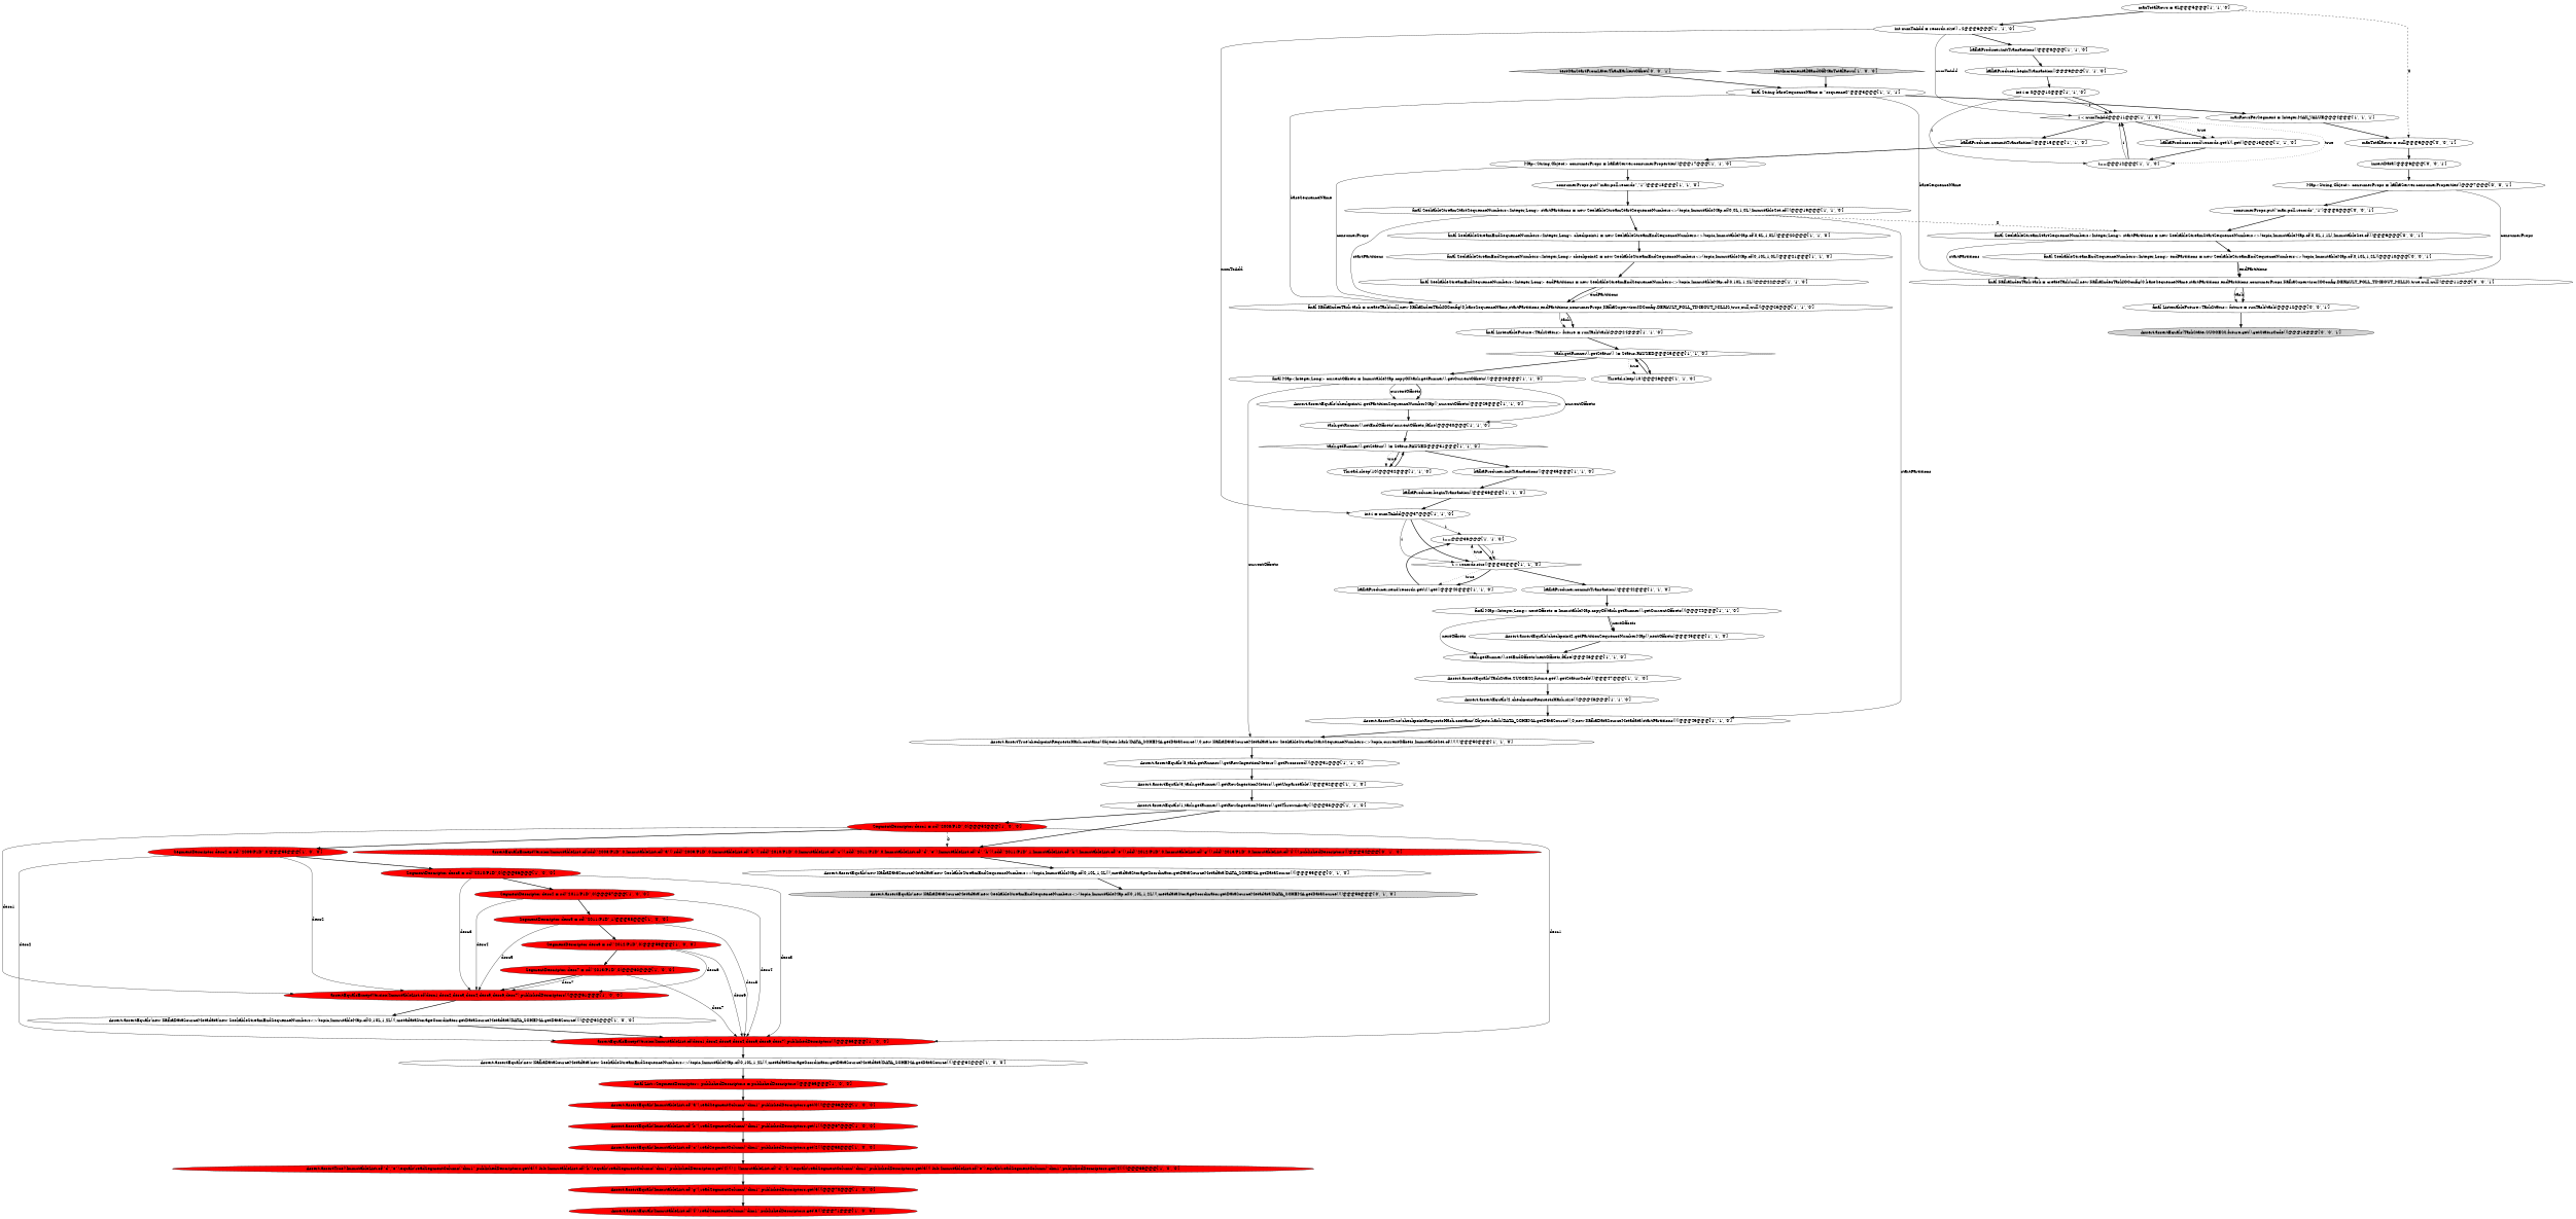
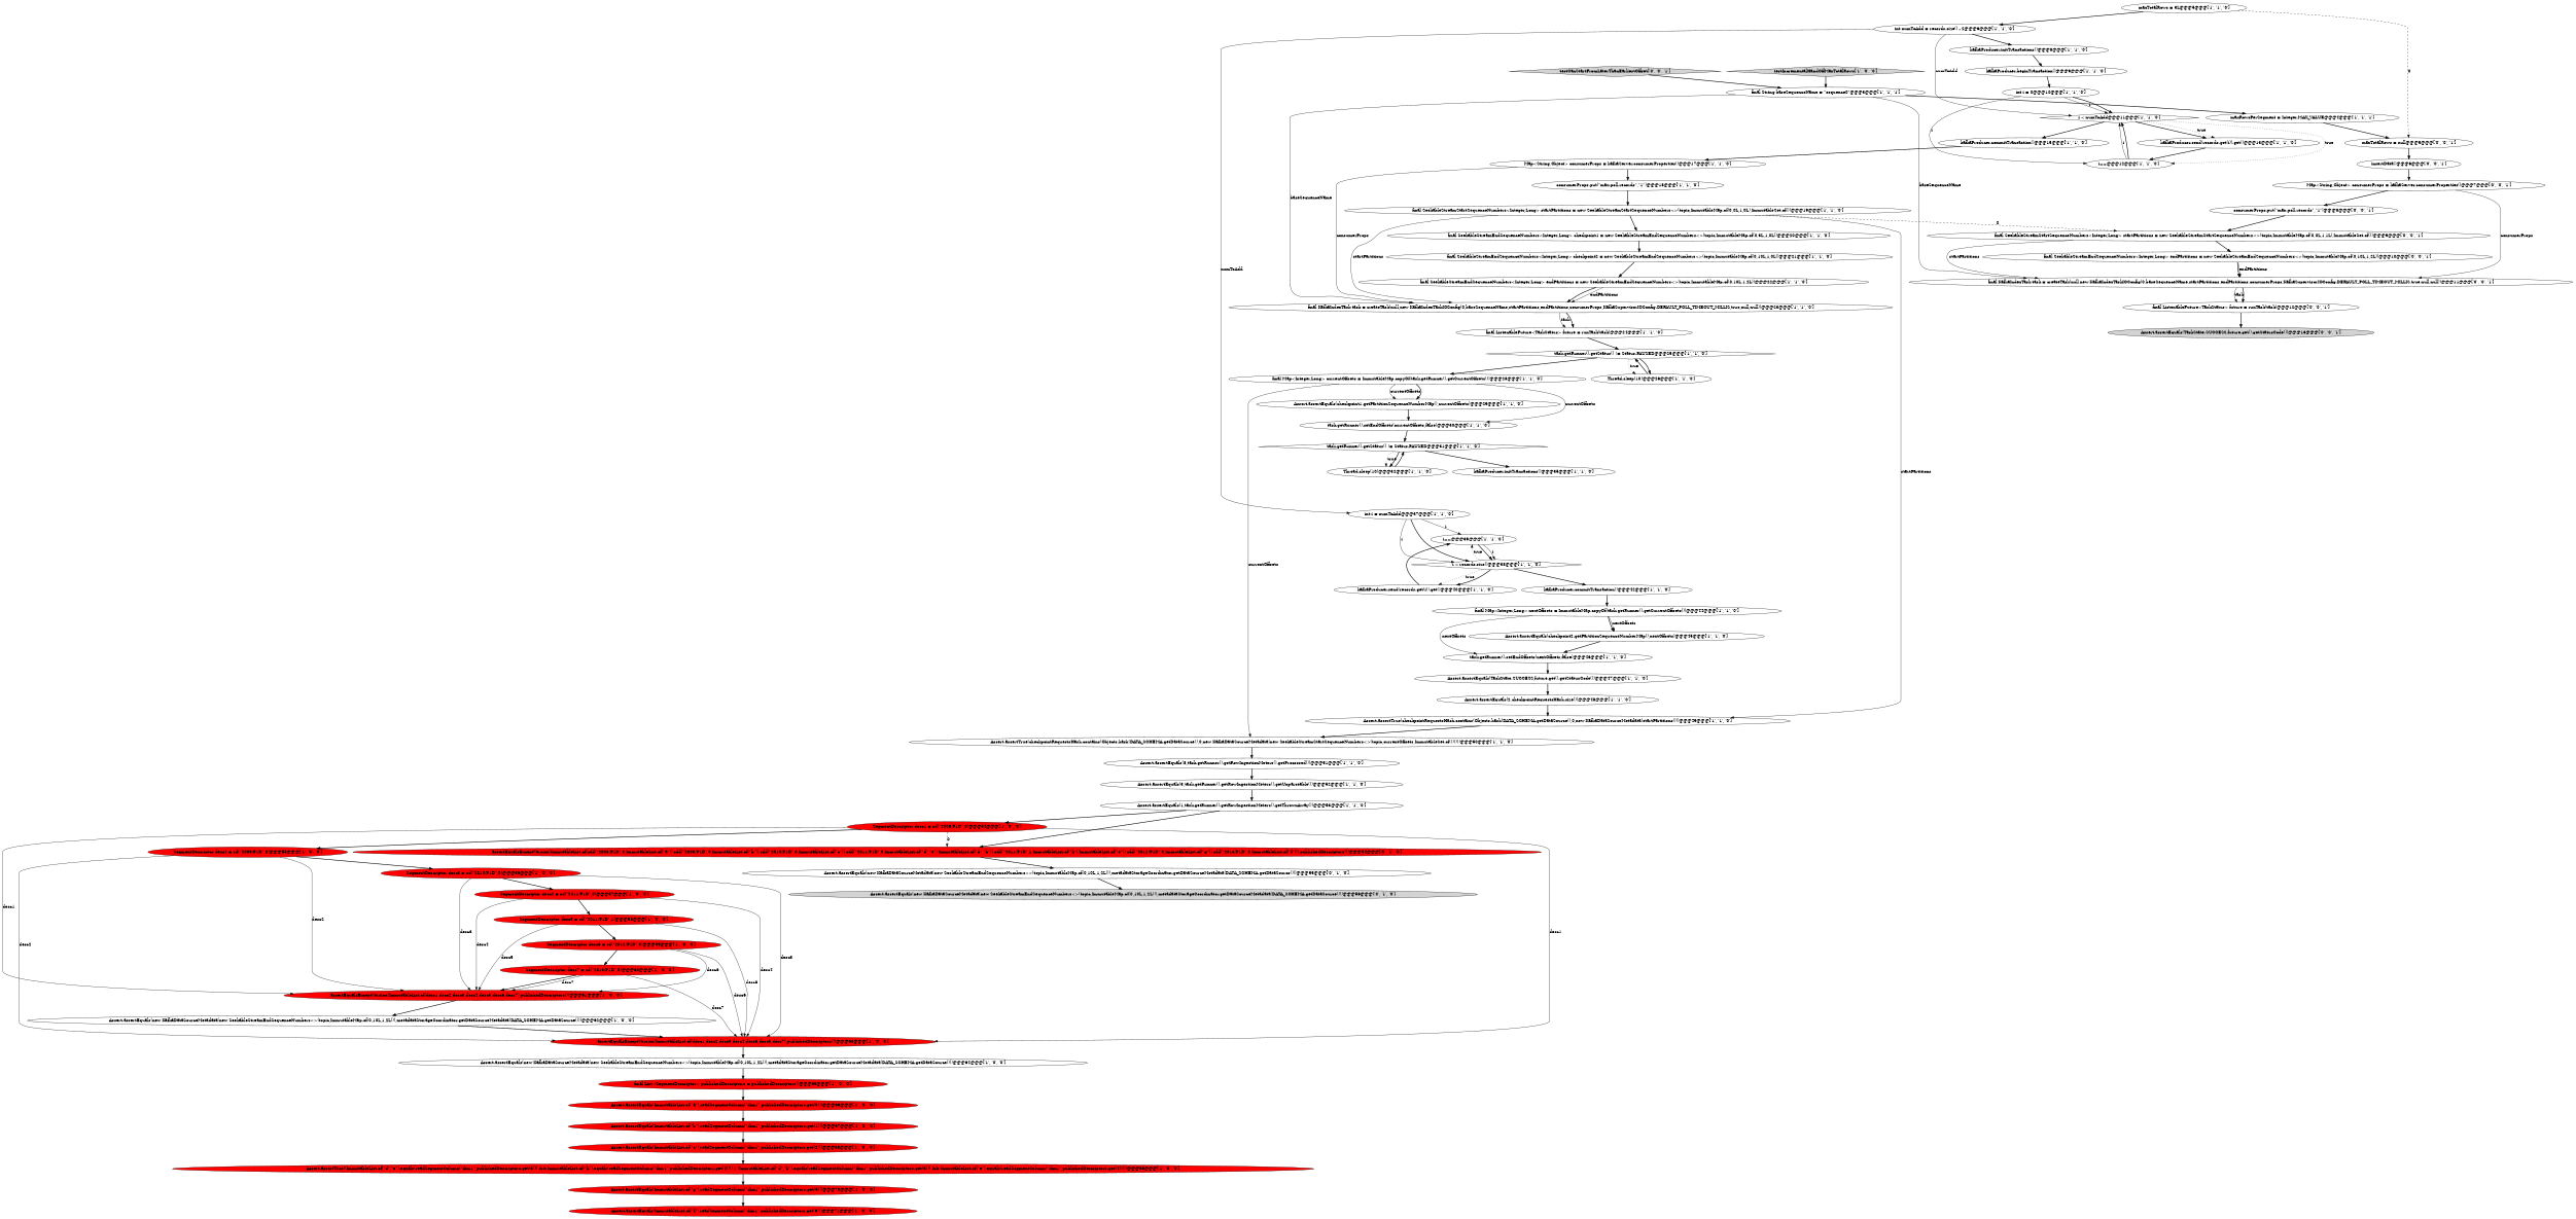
  digraph {
    node [fillcolor=white shape=ellipse style=filled]
    edge [style=bold]
    n1 [label="int i = numToAdd@@@37@@@['1', '1', '0']"]
    n2 [label="i++@@@39@@@['1', '1', '0']"]
    n3 [label="i < records.size()@@@38@@@['1', '1', '0']" shape=diamond]
    n4 [label="kafkaProducer.send(records.get(i)).get()@@@40@@@['1', '1', '0']"]
    n5 [label="kafkaProducer.commitTransaction()@@@42@@@['1', '1', '0']"]
    n6 [fillcolor=red label="Assert.assertEquals(ImmutableList.of(\"b\"),readSegmentColumn(\"dim1\",publishedDescriptors.get(1)))@@@67@@@['1', '0', '0']"]
    n7 [fillcolor=red label="Assert.assertEquals(ImmutableList.of(\"c\"),readSegmentColumn(\"dim1\",publishedDescriptors.get(2)))@@@68@@@['1', '0', '0']"]
    n8 [fillcolor=red label="Assert.assertTrue((ImmutableList.of(\"d\",\"e\").equals(readSegmentColumn(\"dim1\",publishedDescriptors.get(3))) && ImmutableList.of(\"h\").equals(readSegmentColumn(\"dim1\",publishedDescriptors.get(4)))) || (ImmutableList.of(\"d\",\"h\").equals(readSegmentColumn(\"dim1\",publishedDescriptors.get(3))) && ImmutableList.of(\"e\").equals(readSegmentColumn(\"dim1\",publishedDescriptors.get(4)))))@@@69@@@['1', '0', '0']"]
    n9 [fillcolor=lightgray label="testCanStartFromLaterThanEarliestOffset['0', '0', '1']" shape=diamond]
    n10 [label="final String baseSequenceName = \"sequence0\"@@@3@@@['1', '1', '1']"]
    n11 [label="final KafkaIndexTask task = createTask(null,new KafkaIndexTaskIOConfig(0,baseSequenceName,startPartitions,endPartitions,consumerProps,KafkaSupervisorIOConfig.DEFAULT_POLL_TIMEOUT_MILLIS,true,null,null))@@@23@@@['1', '1', '0']"]
    n12 [label="maxRowsPerSegment = Integer.MAX_VALUE@@@4@@@['1', '1', '1']"]
    n13 [label="final KafkaIndexTask task = createTask(null,new KafkaIndexTaskIOConfig(0,baseSequenceName,startPartitions,endPartitions,consumerProps,KafkaSupervisorIOConfig.DEFAULT_POLL_TIMEOUT_MILLIS,true,null,null))@@@11@@@['0', '0', '1']"]
    n14 [fillcolor=lightgray label="Assert.assertEquals(new KafkaDataSourceMetadata(new SeekableStreamEndSequenceNumbers<>(topic,ImmutableMap.of(0,10L,1,2L))),metadataStorageCoordinator.getDataSourceMetadata(DATA_SCHEMA.getDataSource()))@@@56@@@['0', '1', '0']"]
    n15 [label="Thread.sleep(10)@@@26@@@['1', '1', '0']"]
    n16 [label="task.getRunner().getStatus() != Status.PAUSED@@@25@@@['1', '1', '0']" shape=diamond]
    n17 [label="final Map<Integer,Long> currentOffsets = ImmutableMap.copyOf(task.getRunner().getCurrentOffsets())@@@28@@@['1', '1', '0']"]
    n18 [fillcolor=lightgray label="testIncrementalHandOffMaxTotalRows['1', '0', '0']" shape=diamond]
    n19 [label="kafkaProducer.commitTransaction()@@@15@@@['1', '1', '0']"]
    n20 [label="Map<String,Object> consumerProps = kafkaServer.consumerProperties()@@@17@@@['1', '1', '0']"]
    n21 [label="consumerProps.put(\"max.poll.records\",\"1\")@@@18@@@['1', '1', '0']"]
    n22 [fillcolor=red label="assertEqualsExceptVersion(ImmutableList.of(sdd(\"2008/P1D\",0,ImmutableList.of(\"a\")),sdd(\"2009/P1D\",0,ImmutableList.of(\"b\")),sdd(\"2010/P1D\",0,ImmutableList.of(\"c\")),sdd(\"2011/P1D\",0,ImmutableList.of(\"d\",\"e\"),ImmutableList.of(\"d\",\"h\")),sdd(\"2011/P1D\",1,ImmutableList.of(\"h\"),ImmutableList.of(\"e\")),sdd(\"2012/P1D\",0,ImmutableList.of(\"g\")),sdd(\"2013/P1D\",0,ImmutableList.of(\"f\"))),publishedDescriptors())@@@54@@@['0', '1', '0']"]
    n23 [label="Assert.assertEquals(new KafkaDataSourceMetadata(new SeekableStreamEndSequenceNumbers<>(topic,ImmutableMap.of(0,10L,1,2L))),metadataStorageCoordinator.getDataSourceMetadata(DATA_SCHEMA.getDataSource()))@@@55@@@['0', '1', '0']"]
-   n24 [label="kafkaProducer.beginTransaction()@@@36@@@['1', '1', '0']"]
    n25 [label="Assert.assertEquals(new KafkaDataSourceMetadata(new SeekableStreamEndSequenceNumbers<>(topic,ImmutableMap.of(0,10L,1,2L))),metadataStorageCoordinator.getDataSourceMetadata(DATA_SCHEMA.getDataSource()))@@@64@@@['1', '0', '0']"]
    n26 [fillcolor=red label="final List<SegmentDescriptor> publishedDescriptors = publishedDescriptors()@@@65@@@['1', '0', '0']"]
    n27 [fillcolor=red label="Assert.assertEquals(ImmutableList.of(\"a\"),readSegmentColumn(\"dim1\",publishedDescriptors.get(0)))@@@66@@@['1', '0', '0']"]
    n28 [fillcolor=red label="Assert.assertEquals(ImmutableList.of(\"g\"),readSegmentColumn(\"dim1\",publishedDescriptors.get(5)))@@@70@@@['1', '0', '0']"]
    n29 [label="Thread.sleep(10)@@@32@@@['1', '1', '0']"]
    n30 [label="task.getRunner().getStatus() != Status.PAUSED@@@31@@@['1', '1', '0']" shape=diamond]
    n31 [label="kafkaProducer.initTransactions()@@@35@@@['1', '1', '0']"]
    n32 [label="insertData()@@@6@@@['0', '0', '1']"]
    n33 [label="Map<String,Object> consumerProps = kafkaServer.consumerProperties()@@@7@@@['0', '0', '1']"]
    n34 [label="consumerProps.put(\"max.poll.records\",\"1\")@@@8@@@['0', '0', '1']"]
    n35 [label="final SeekableStreamEndSequenceNumbers<Integer,Long> checkpoint1 = new SeekableStreamEndSequenceNumbers<>(topic,ImmutableMap.of(0,3L,1,0L))@@@20@@@['1', '1', '0']"]
    n36 [label="final SeekableStreamEndSequenceNumbers<Integer,Long> checkpoint2 = new SeekableStreamEndSequenceNumbers<>(topic,ImmutableMap.of(0,10L,1,0L))@@@21@@@['1', '1', '0']"]
    n37 [label="final SeekableStreamEndSequenceNumbers<Integer,Long> endPartitions = new SeekableStreamEndSequenceNumbers<>(topic,ImmutableMap.of(0,10L,1,2L))@@@22@@@['1', '1', '0']"]
    n38 [label="final Map<Integer,Long> nextOffsets = ImmutableMap.copyOf(task.getRunner().getCurrentOffsets())@@@44@@@['1', '1', '0']"]
    n39 [label="Assert.assertEquals(checkpoint2.getPartitionSequenceNumberMap(),nextOffsets)@@@45@@@['1', '1', '0']"]
    n40 [label="task.getRunner().setEndOffsets(nextOffsets,false)@@@46@@@['1', '1', '0']"]
    n41 [label="Assert.assertEquals(TaskState.SUCCESS,future.get().getStatusCode())@@@47@@@['1', '1', '0']"]
    n42 [fillcolor=red label="SegmentDescriptor desc2 = sd(\"2009/P1D\",0)@@@55@@@['1', '0', '0']"]
    n43 [fillcolor=red label="assertEqualsExceptVersion(ImmutableList.of(desc1,desc2,desc3,desc4,desc5,desc6,desc7),publishedDescriptors())@@@63@@@['1', '0', '0']"]
    n44 [fillcolor=red label="assertEqualsExceptVersion(ImmutableList.of(desc1,desc2,desc3,desc4,desc5,desc6,desc7),publishedDescriptors())@@@61@@@['1', '0', '0']"]
    n45 [fillcolor=red label="SegmentDescriptor desc3 = sd(\"2010/P1D\",0)@@@56@@@['1', '0', '0']"]
    n46 [label="Assert.assertEquals(new KafkaDataSourceMetadata(new SeekableStreamEndSequenceNumbers<>(topic,ImmutableMap.of(0,10L,1,2L))),metadataStorageCoordinator.getDataSourceMetadata(DATA_SCHEMA.getDataSource()))@@@62@@@['1', '0', '0']"]
    n47 [fillcolor=red label="SegmentDescriptor desc4 = sd(\"2011/P1D\",0)@@@57@@@['1', '0', '0']"]
    n48 [label="Assert.assertTrue(checkpointRequestsHash.contains(Objects.hash(DATA_SCHEMA.getDataSource(),0,new KafkaDataSourceMetadata(new SeekableStreamStartSequenceNumbers<>(topic,currentOffsets,ImmutableSet.of())))))@@@50@@@['1', '1', '0']"]
    n49 [label="Assert.assertEquals(checkpoint1.getPartitionSequenceNumberMap(),currentOffsets)@@@29@@@['1', '1', '0']"]
    n50 [label="task.getRunner().setEndOffsets(currentOffsets,false)@@@30@@@['1', '1', '0']"]
    n51 [label="Assert.assertEquals(8,task.getRunner().getRowIngestionMeters().getProcessed())@@@51@@@['1', '1', '0']"]
    n52 [fillcolor=lightgray label="Assert.assertEquals(TaskState.SUCCESS,future.get().getStatusCode())@@@13@@@['0', '0', '1']"]
    n53 [label="Assert.assertEquals(1,task.getRunner().getRowIngestionMeters().getThrownAway())@@@53@@@['1', '1', '0']"]
    n54 [fillcolor=red label="SegmentDescriptor desc1 = sd(\"2008/P1D\",0)@@@54@@@['1', '0', '0']"]
    n55 [label="final ListenableFuture<TaskStatus> future = runTask(task)@@@24@@@['1', '1', '0']"]
    n56 [label="maxTotalRows = null@@@5@@@['0', '0', '1']"]
    n57 [label="final ListenableFuture<TaskStatus> future = runTask(task)@@@12@@@['0', '0', '1']"]
    n58 [label="kafkaProducer.send(records.get(i)).get()@@@13@@@['1', '1', '0']"]
    n59 [label="i++@@@12@@@['1', '1', '0']"]
    n60 [label="i < numToAdd@@@11@@@['1', '1', '0']" shape=diamond]
    n61 [label="maxTotalRows = 3L@@@5@@@['1', '1', '0']"]
    n62 [label="int numToAdd = records.size() - 2@@@6@@@['1', '1', '0']"]
    n63 [label="kafkaProducer.initTransactions()@@@8@@@['1', '1', '0']"]
    n64 [label="Assert.assertEquals(3,task.getRunner().getRowIngestionMeters().getUnparseable())@@@52@@@['1', '1', '0']"]
    n65 [label="final SeekableStreamEndSequenceNumbers<Integer,Long> endPartitions = new SeekableStreamEndSequenceNumbers<>(topic,ImmutableMap.of(0,10L,1,2L))@@@10@@@['0', '0', '1']"]
    n66 [label="final SeekableStreamStartSequenceNumbers<Integer,Long> startPartitions = new SeekableStreamStartSequenceNumbers<>(topic,ImmutableMap.of(0,0L,1,1L),ImmutableSet.of())@@@9@@@['0', '0', '1']"]
    n67 [fillcolor=red label="Assert.assertEquals(ImmutableList.of(\"f\"),readSegmentColumn(\"dim1\",publishedDescriptors.get(6)))@@@71@@@['1', '0', '0']"]
    n68 [label="kafkaProducer.beginTransaction()@@@9@@@['1', '1', '0']"]
    n69 [label="int i = 0@@@10@@@['1', '1', '0']"]
    n70 [label="Assert.assertEquals(2,checkpointRequestsHash.size())@@@48@@@['1', '1', '0']"]
    n71 [label="Assert.assertTrue(checkpointRequestsHash.contains(Objects.hash(DATA_SCHEMA.getDataSource(),0,new KafkaDataSourceMetadata(startPartitions))))@@@49@@@['1', '1', '0']"]
    n72 [label="final SeekableStreamStartSequenceNumbers<Integer,Long> startPartitions = new SeekableStreamStartSequenceNumbers<>(topic,ImmutableMap.of(0,0L,1,0L),ImmutableSet.of())@@@19@@@['1', '1', '0']"]
    n73 [fillcolor=red label="SegmentDescriptor desc5 = sd(\"2011/P1D\",1)@@@58@@@['1', '0', '0']"]
    n74 [fillcolor=red label="SegmentDescriptor desc7 = sd(\"2013/P1D\",0)@@@60@@@['1', '0', '0']"]
    n75 [fillcolor=red label="SegmentDescriptor desc6 = sd(\"2012/P1D\",0)@@@59@@@['1', '0', '0']"]
    n1 -> n2 [label=i style=solid]
    n1 -> n3 [label=i style=solid]
    n1 -> n3
    n2 -> n3
    n2 -> n3 [label=i style=solid]
    n3 -> n2 [label=true style=dotted]
    n3 -> n4 [label=true style=dotted]
    n3 -> n4
    n3 -> n5
    n4 -> n2
    n5 -> n38
    n6 -> n7
    n7 -> n8
    n8 -> n28
    n9 -> n10
    n10 -> n11 [label=baseSequenceName style=solid]
    n10 -> n12
    n10 -> n13 [label=baseSequenceName style=solid]
    n11 -> n55 [label=task style=solid]
    n11 -> n55
    n12 -> n56
    n13 -> n57 [label=task style=solid]
    n13 -> n57
    n15 -> n16
    n16 -> n15
    n16 -> n15 [label=true style=dotted]
    n16 -> n17
    n17 -> n48 [label=currentOffsets style=solid]
    n17 -> n49 [label=currentOffsets style=solid]
    n17 -> n49
    n17 -> n50 [label=currentOffsets style=solid]
    n18 -> n10
    n19 -> n20
    n20 -> n11 [label=consumerProps style=solid]
    n20 -> n21
    n21 -> n72
    n22 -> n23
    n23 -> n14
-   n24 -> n1
    n25 -> n26
    n26 -> n27
    n27 -> n6
    n28 -> n67
    n29 -> n30
    n30 -> n29 [label=true style=dotted]
    n30 -> n29
    n30 -> n31
-   n31 -> n24
    n32 -> n33
    n33 -> n13 [label=consumerProps style=solid]
    n33 -> n34
    n34 -> n66
    n35 -> n36
    n36 -> n37
    n37 -> n11 [label=endPartitions style=solid]
    n37 -> n11
    n38 -> n39
    n38 -> n39 [label=nextOffsets style=solid]
    n38 -> n40 [label=nextOffsets style=solid]
    n39 -> n40
    n40 -> n41
    n41 -> n70
    n42 -> n43 [label=desc2 style=solid]
    n42 -> n44 [label=desc2 style=solid]
    n42 -> n45
    n43 -> n25
    n44 -> n46
    n45 -> n43 [label=desc3 style=solid]
    n45 -> n44 [label=desc3 style=solid]
    n45 -> n47
    n46 -> n43
    n47 -> n43 [label=desc4 style=solid]
    n47 -> n44 [label=desc4 style=solid]
    n47 -> n73
    n48 -> n51
    n49 -> n50
    n50 -> n30
    n51 -> n64
    n53 -> n22
    n53 -> n54
    n54 -> n22 [label=0 style=dashed]
    n54 -> n42
    n54 -> n43 [label=desc1 style=solid]
    n54 -> n44 [label=desc1 style=solid]
    n55 -> n16
    n56 -> n32
    n57 -> n52
    n58 -> n59
    n59 -> n60
    n59 -> n60 [label=i style=solid]
    n60 -> n19
    n60 -> n58 [label=true style=dotted]
    n60 -> n58
    n60 -> n59 [label=true style=dotted]
    n61 -> n56 [label=0 style=dashed]
    n61 -> n62
    n62 -> n1 [label=numToAdd style=solid]
    n62 -> n60 [label=numToAdd style=solid]
    n62 -> n63
    n63 -> n68
    n64 -> n53
    n65 -> n13
    n65 -> n13 [label=endPartitions style=solid]
    n66 -> n13 [label=startPartitions style=solid]
    n66 -> n65
    n68 -> n69
    n69 -> n59 [label=i style=solid]
    n69 -> n60 [label=i style=solid]
    n69 -> n60
    n70 -> n71
    n71 -> n48
    n72 -> n11 [label=startPartitions style=solid]
    n72 -> n35
    n72 -> n66 [label=0 style=dashed]
    n72 -> n71 [label=startPartitions style=solid]
    n73 -> n43 [label=desc5 style=solid]
    n73 -> n44 [label=desc5 style=solid]
    n73 -> n75
    n74 -> n43 [label=desc7 style=solid]
    n74 -> n44
    n74 -> n44 [label=desc7 style=solid]
    n75 -> n43 [label=desc6 style=solid]
    n75 -> n44 [label=desc6 style=solid]
    n75 -> n74
  }
